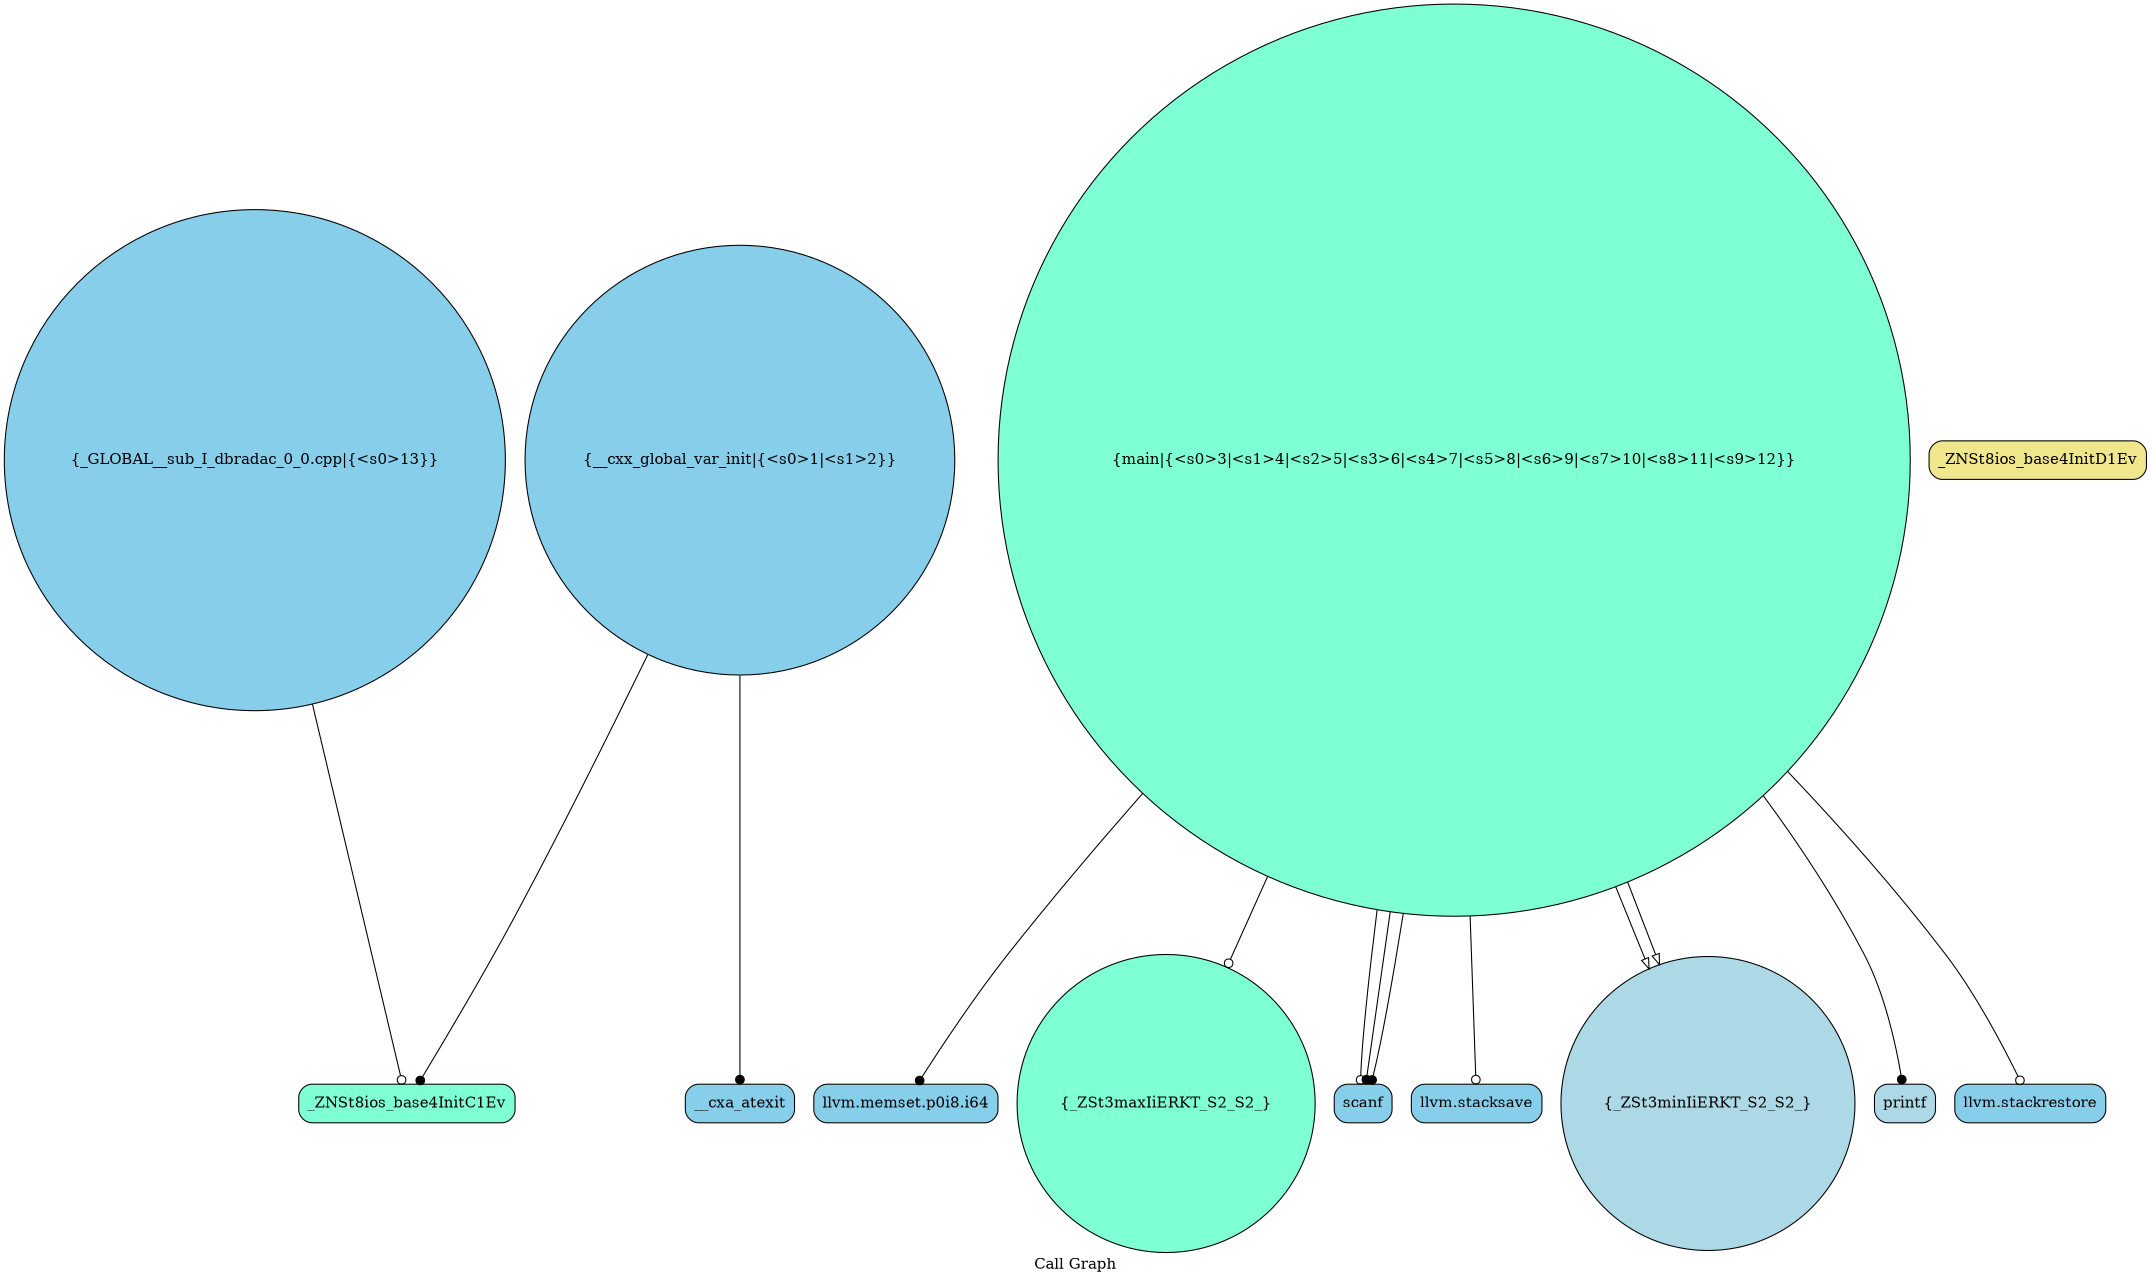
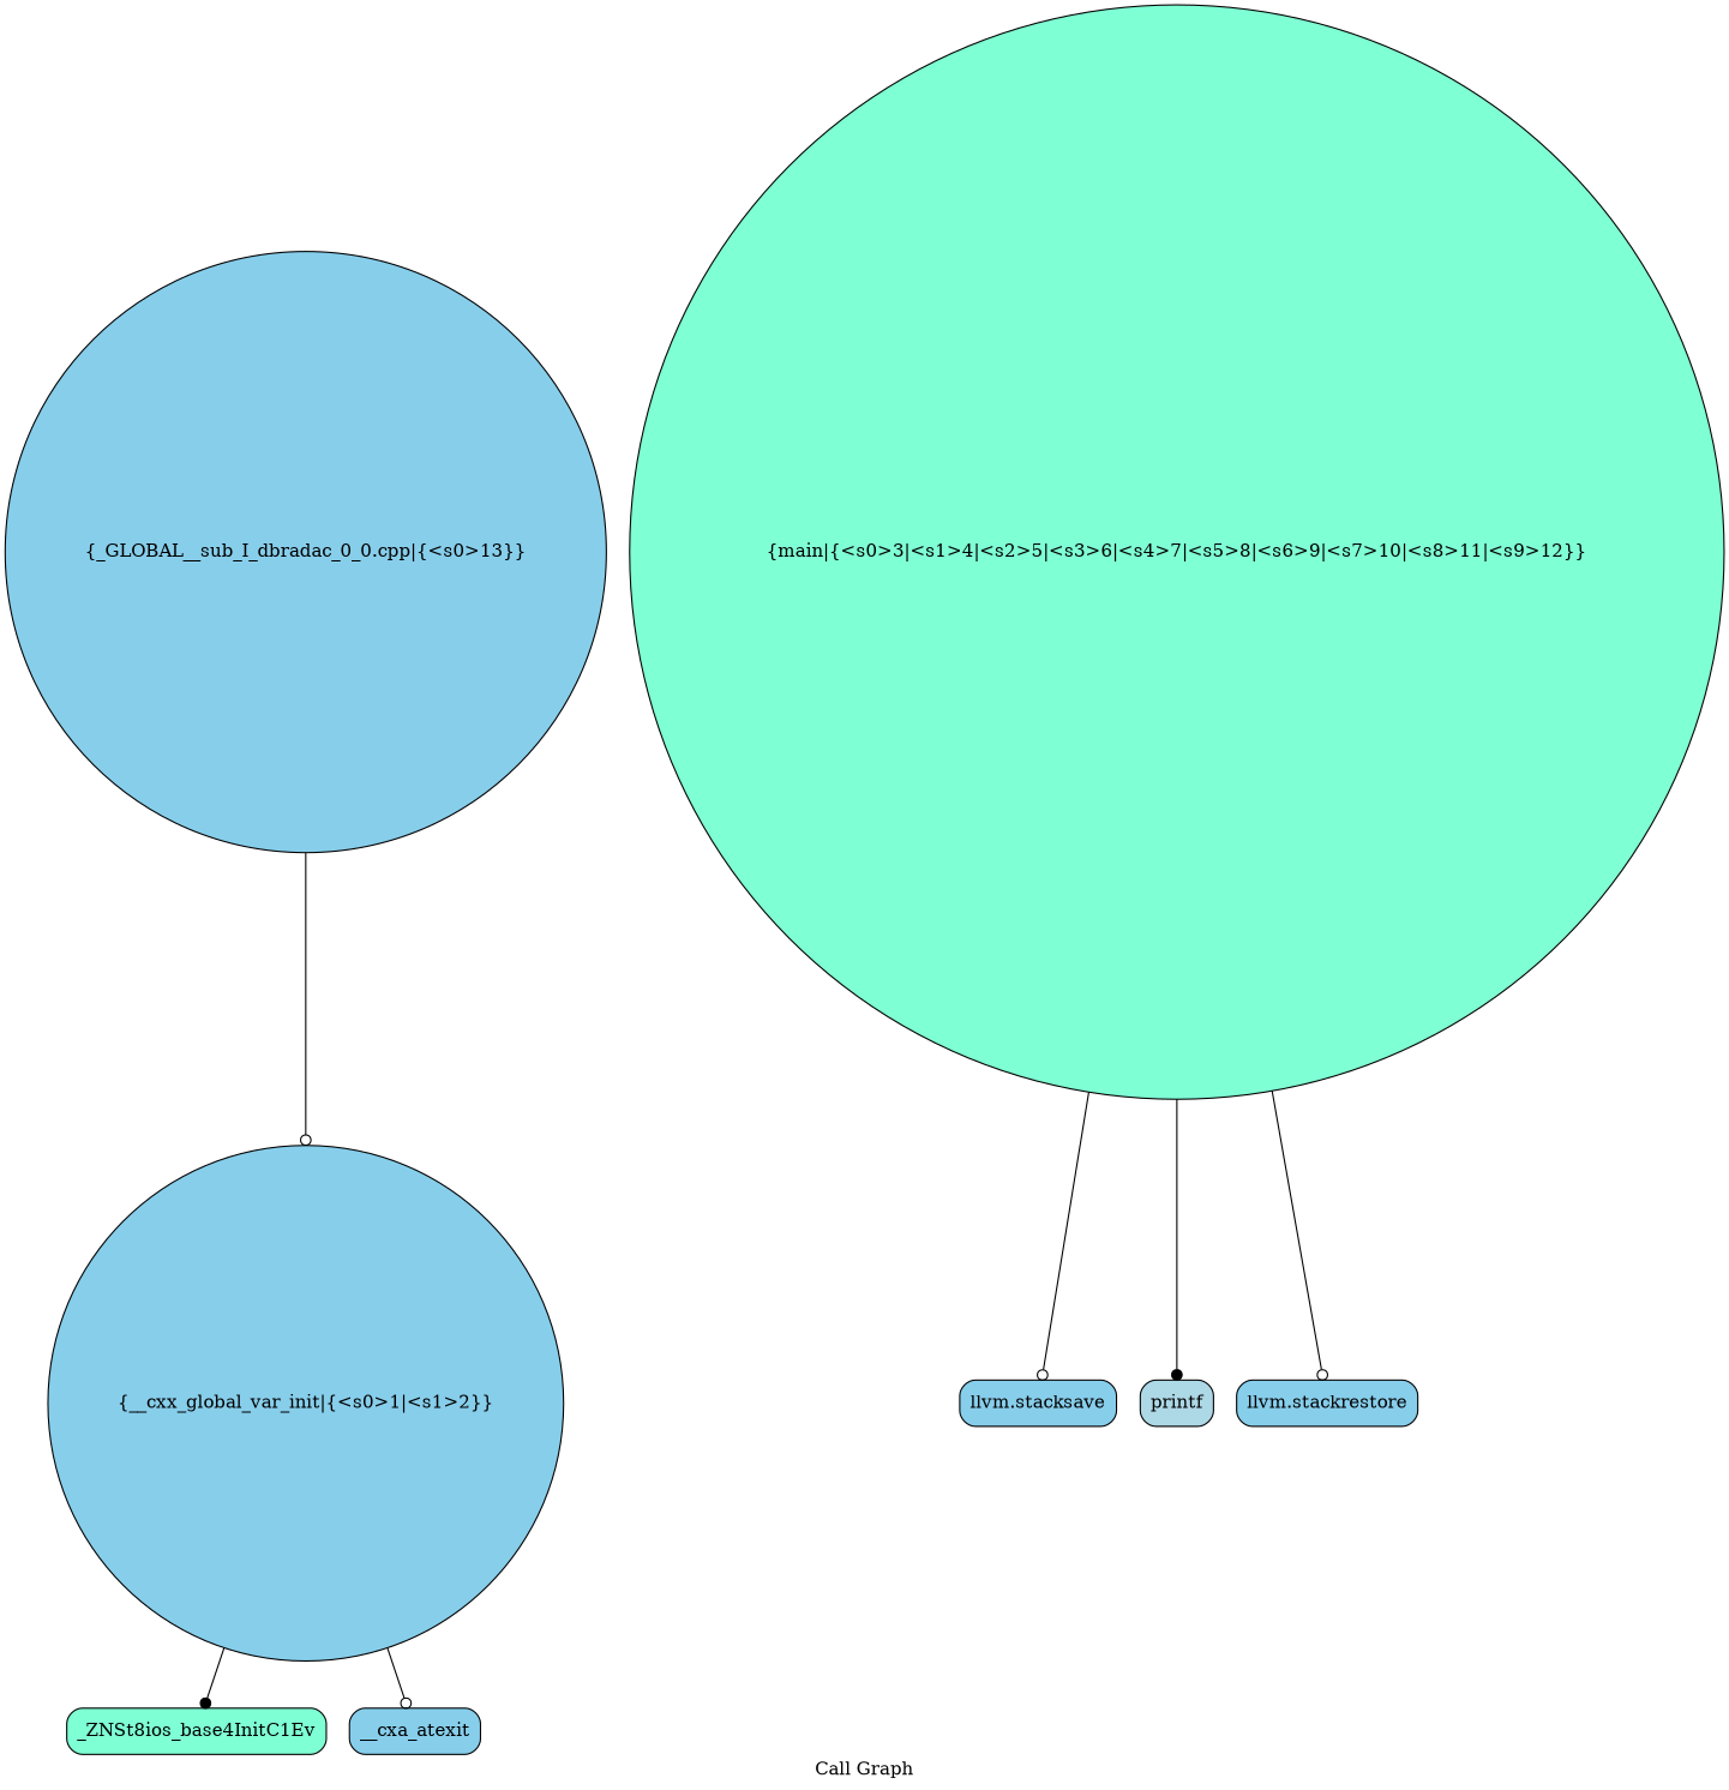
  digraph {
    label="Call Graph"
    node [fillcolor=skyblue shape=Mrecord style=filled]
    edge [arrowhead=odot color=black tailport=s0]
    n1 [label="{__cxx_global_var_init|{<s0>1|<s1>2}}" shape=circle]
    n2 [fillcolor=aquamarine label="{_ZNSt8ios_base4InitC1Ev}"]
    n3 [label="{__cxa_atexit}"]
-   n4 [label="{llvm.memset.p0i8.i64}"]
-   n5 [fillcolor=khaki label="{_ZNSt8ios_base4InitD1Ev}"]
-   n6 [fillcolor=aquamarine label="{_ZSt3maxIiERKT_S2_S2_}" shape=circle]
    n7 [fillcolor=aquamarine label="{main|{<s0>3|<s1>4|<s2>5|<s3>6|<s4>7|<s5>8|<s6>9|<s7>10|<s8>11|<s9>12}}" shape=circle]
-   n8 [label="{scanf}"]
    n9 [label="{llvm.stacksave}"]
-   n10 [fillcolor=lightblue label="{_ZSt3minIiERKT_S2_S2_}" shape=circle]
    n11 [fillcolor=lightblue label="{printf}"]
    n12 [label="{llvm.stackrestore}"]
    n13 [label="{_GLOBAL__sub_I_dbradac_0_0.cpp|{<s0>13}}" shape=circle]
    n1 -> n2 [arrowhead=dot]
-   n1 -> n3 [arrowhead=dot tailport=s1]
-   n7 -> n4 [arrowhead=dot tailport=s3]
-   n7 -> n6 [tailport=s6]
-   n7 -> n8
-   n7 -> n8 [arrowhead=dot tailport=s1]
-   n7 -> n8 [arrowhead=dot tailport=s4]
+   n1 -> n3 [tailport=s1]
    n7 -> n9 [tailport=s2]
-   n7 -> n10 [arrowhead=onormal tailport=s5]
-   n7 -> n10 [arrowhead=onormal tailport=s7]
    n7 -> n11 [arrowhead=dot tailport=s8]
    n7 -> n12 [tailport=s9]
-   n13 -> n2
+   n13 -> n1
  }
